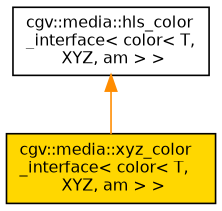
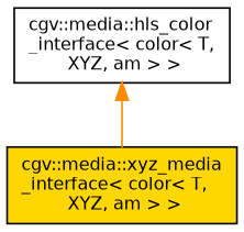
  digraph {
    node [color=black fontname=Helvetica fontsize=10 shape=record style=filled]
-   n1 [fillcolor=gold fontcolor=black height=0.2 label="cgv::media::xyz_color\l_interface\< color\< T,\l XYZ, am \> \>" width=0.4]
+   n1 [fillcolor=gold fontcolor=black height=0.2 label="cgv::media::xyz_media\l_interface\< color\< T,\l XYZ, am \> \>" width=0.4]
    n2 [height=0.2 label="cgv::media::hls_color\l_interface\< color\< T,\l XYZ, am \> \>" width=0.4 fillcolor=white]
    n2 -> n1 [color=darkorange dir=back fontname=Helvetica fontsize=10 labelfontname=Helvetica labelfontsize=10 style=solid]
  }
